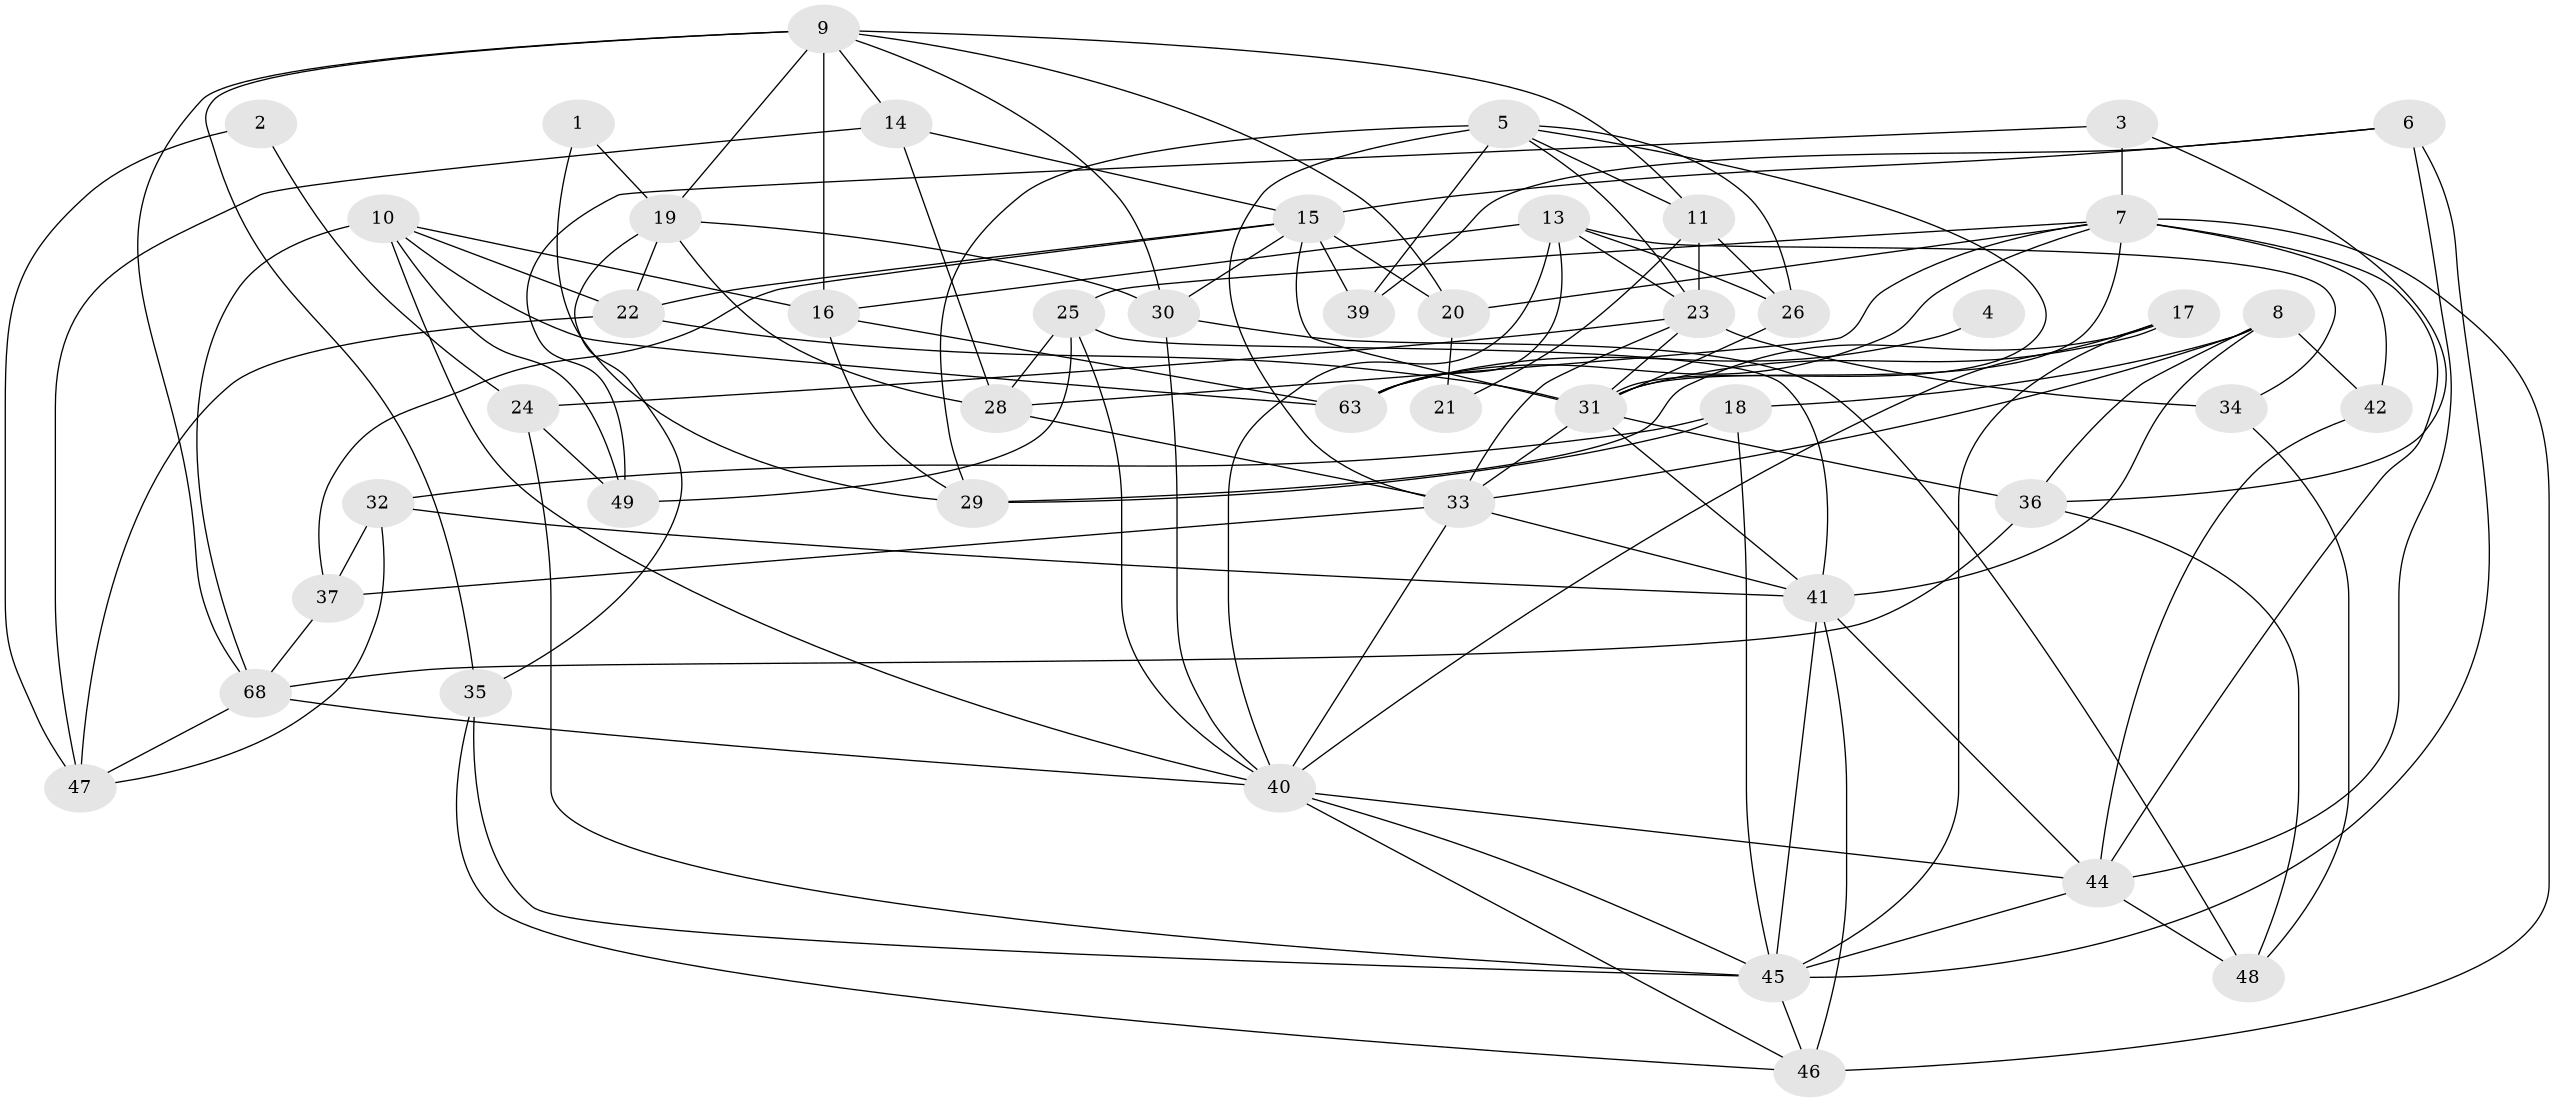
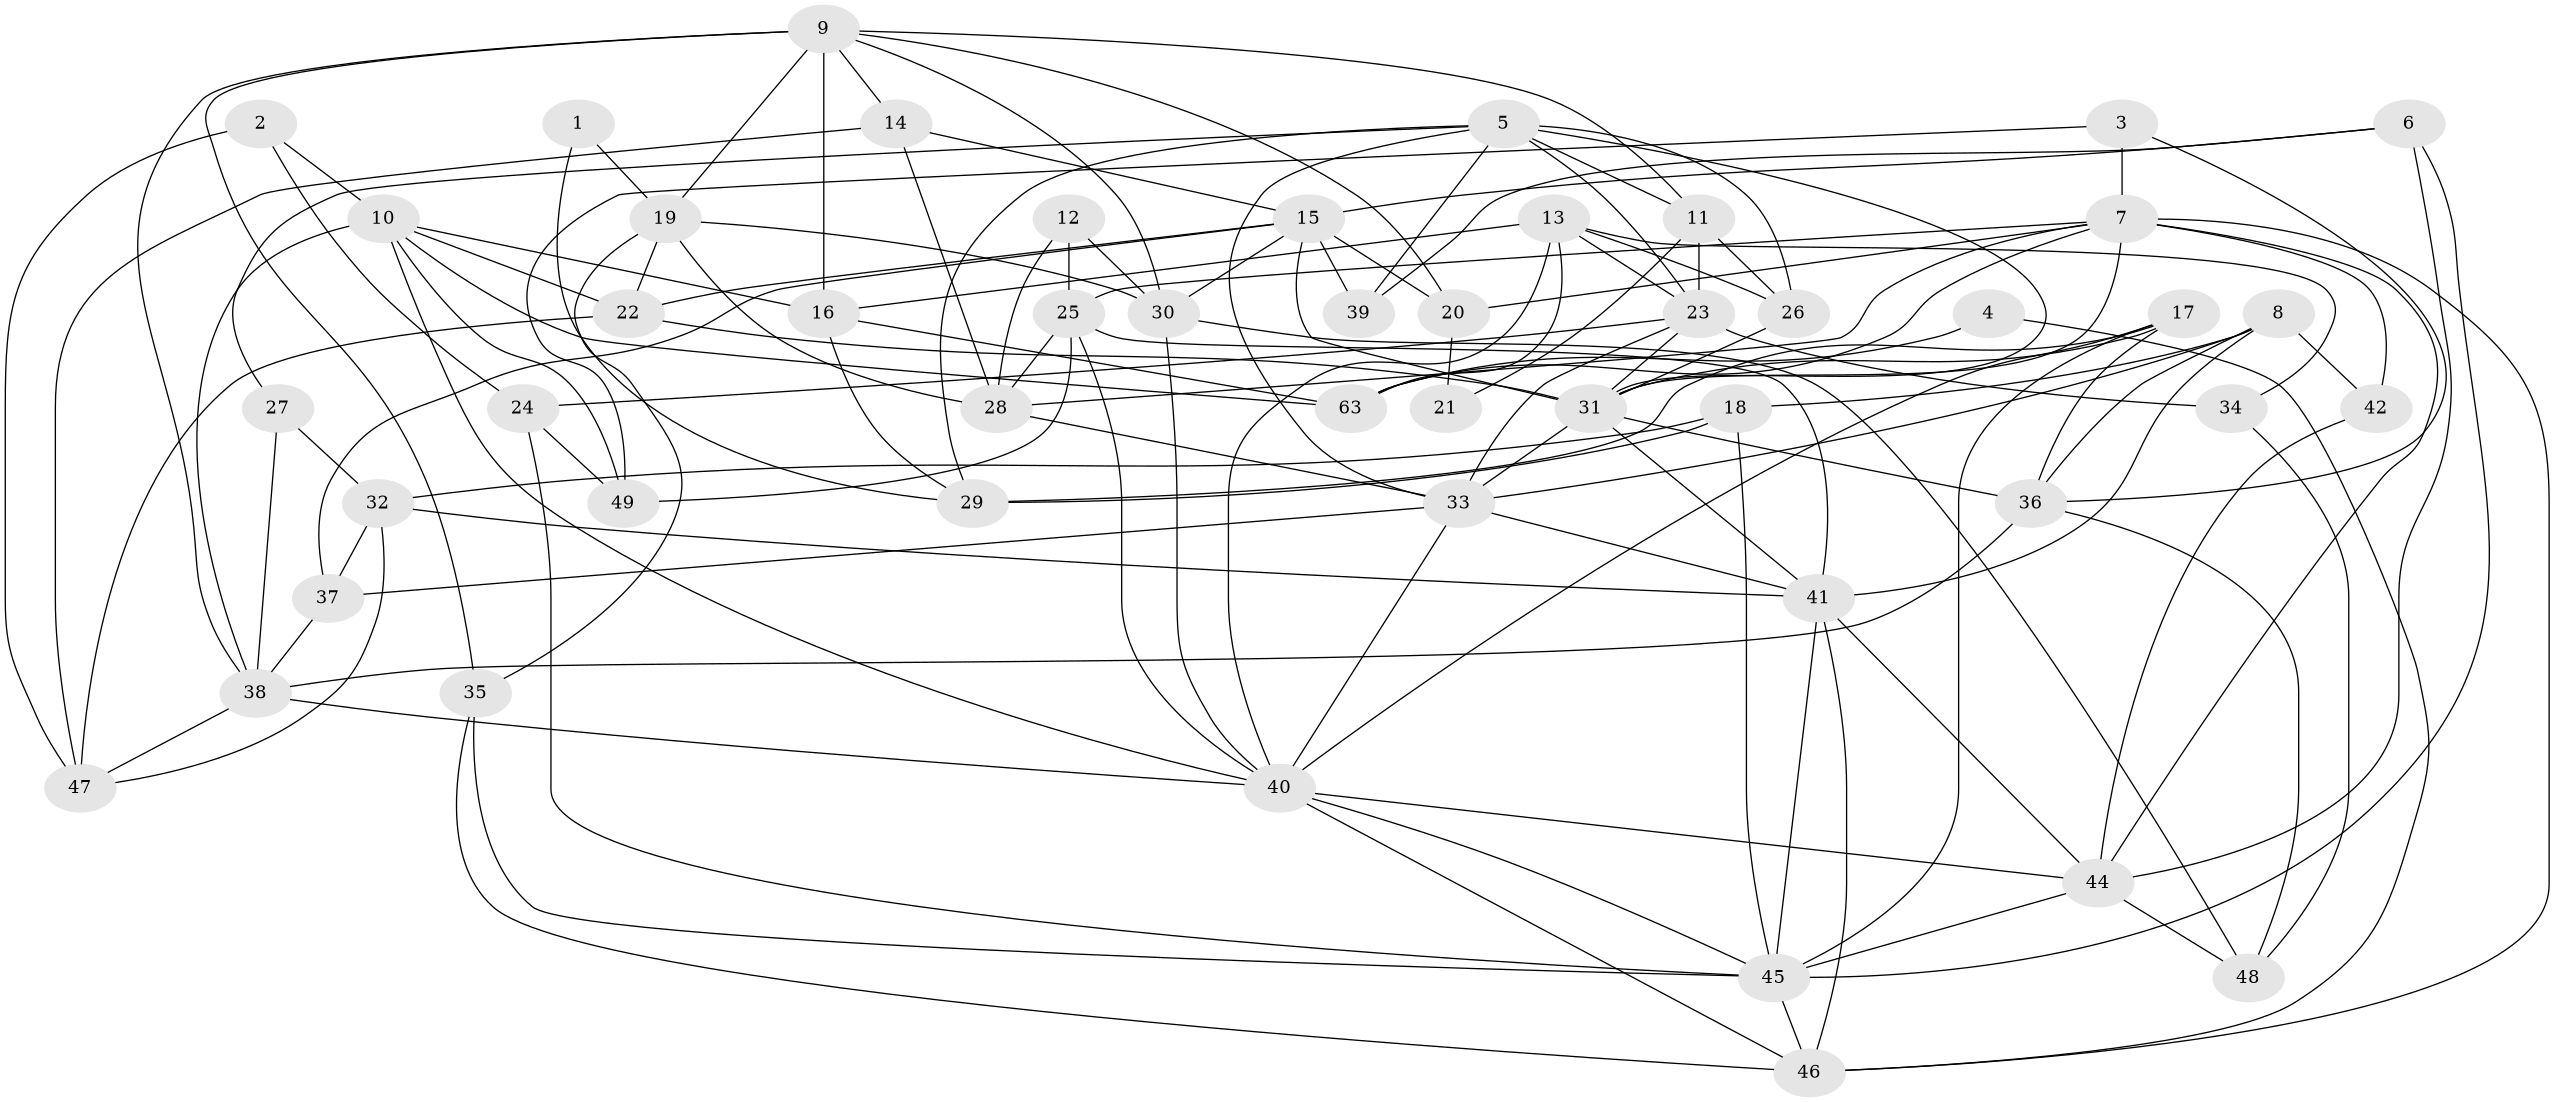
  graph {
    node [color=gray90 style=filled]
    edge [weight=1.0]
    1
    19
    29
    28
    30
    35
    22
    2
    10
    24
    47
    49
    n13 [label=63]
    16
-   38 [label=68]
+   38
    40
    45
    3
    7
    36
    46
    31
    44
    20
    25
    42
    48
    4
    5
    11
    23
    26
+   27
    33
    39
    21
    34
    32
    41
    37
    6
    15
    8
    18
    9
    14
+   12
    13
    17
    1 -- 19
    1 -- 29
    19 -- 28
    19 -- 30
    19 -- 35
    19 -- 22
    28 -- 33
    30 -- 40
    30 -- 48
    35 -- 45
    35 -- 46
    22 -- 47
    22 -- 31
+   2 -- 10
    2 -- 24
    2 -- 47
    10 -- 22
    10 -- 49
    10 -- n13 [weight=2.0]
    10 -- 16
    10 -- 38
    10 -- 40
    24 -- 49
    24 -- 45
    16 -- 29
    16 -- n13
    38 -- 47
    38 -- 40
    40 -- 45
    40 -- 46
    40 -- 44
    45 -- 46
    3 -- 49
    3 -- 7
    3 -- 36
    7 -- 28
    7 -- n13
    7 -- 46
    7 -- 31
    7 -- 44
    7 -- 20 [weight=2.0]
    7 -- 25
    7 -- 42
    36 -- 38
    36 -- 48
    31 -- 36
    31 -- 33
    31 -- 41
    44 -- 45
    44 -- 48
    20 -- 21
    25 -- 28
    25 -- 49
    25 -- 40
    25 -- 41
    42 -- 44
    4 -- n13 [weight=2.0]
+   4 -- 46
    5 -- 29
    5 -- 31
    5 -- 11
    5 -- 23
    5 -- 26
+   5 -- 27
    5 -- 33
    5 -- 39 [weight=2.0]
    11 -- 23
    11 -- 26
    11 -- 21
    23 -- 24
    23 -- 31
    23 -- 33
    23 -- 34 [weight=2.0]
    26 -- 31
+   27 -- 38
+   27 -- 32
    33 -- 40
    33 -- 41
    33 -- 37
    34 -- 48
    32 -- 47
    32 -- 41
    32 -- 37
    41 -- 45
    41 -- 46
    41 -- 44
    37 -- 38
    6 -- 45
    6 -- 44
    6 -- 39
    6 -- 15
    15 -- 30
    15 -- 22
    15 -- 31
    15 -- 20
    15 -- 39
    15 -- 37
    8 -- 36
    8 -- 42 [weight=2.0]
    8 -- 33
    8 -- 41
    8 -- 18
    18 -- 29 [weight=2.0]
    18 -- 45
    18 -- 32
    9 -- 19
    9 -- 30
    9 -- 35
    9 -- 16 [weight=2.0]
    9 -- 38
    9 -- 20
    9 -- 11
    9 -- 14
    14 -- 28
    14 -- 47 [weight=2.0]
    14 -- 15
+   12 -- 28 [weight=2.0]
+   12 -- 30 [weight=2.0]
+   12 -- 25
    13 -- n13
    13 -- 16
    13 -- 40
    13 -- 23
    13 -- 26
    13 -- 34
    17 -- 29
    17 -- 40
    17 -- 45
+   17 -- 36 [weight=2.0]
    17 -- 31
  }
